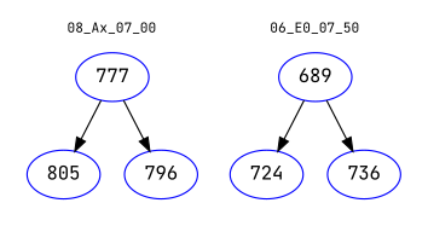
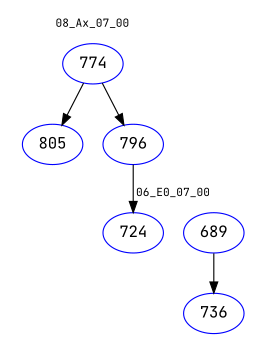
  digraph {
    fontname="JetBrains Mono"
    node [color=blue fontname="JetBrains Mono"]
    edge [color=black fontname="JetBrains Mono"]
-   n1 [label=777]
+   n1 [label=774]
    n2 [label=805]
    n3 [label=796]
    n4 [label=689]
    n5 [label=724]
    n6 [label=736]
    subgraph cluster_1 {
      color=white
      fontsize=10
      label="08_Ax_07_00"
      n1
      n2
      n3
    }
    subgraph cluster_2 {
      color=white
      fontsize=10
-     label="06_E0_07_50"
+     label="06_E0_07_00"
      n4
      n5
      n6
    }
    n1 -> n2
    n1 -> n3
-   n4 -> n5
+   n3 -> n5
    n4 -> n6
  }
